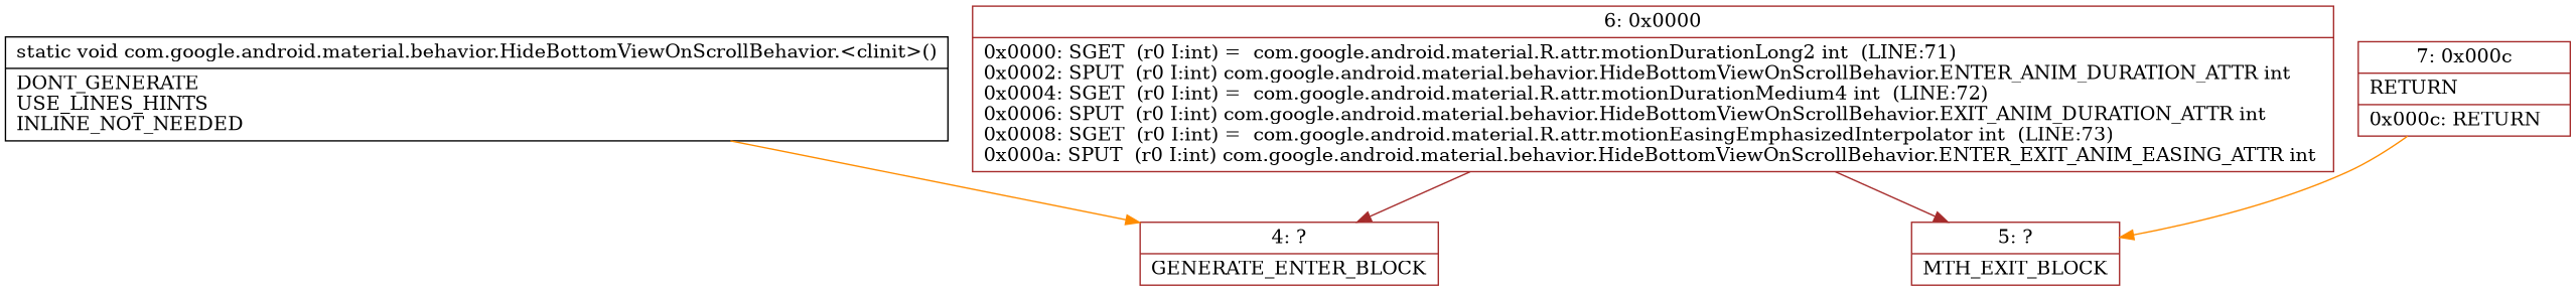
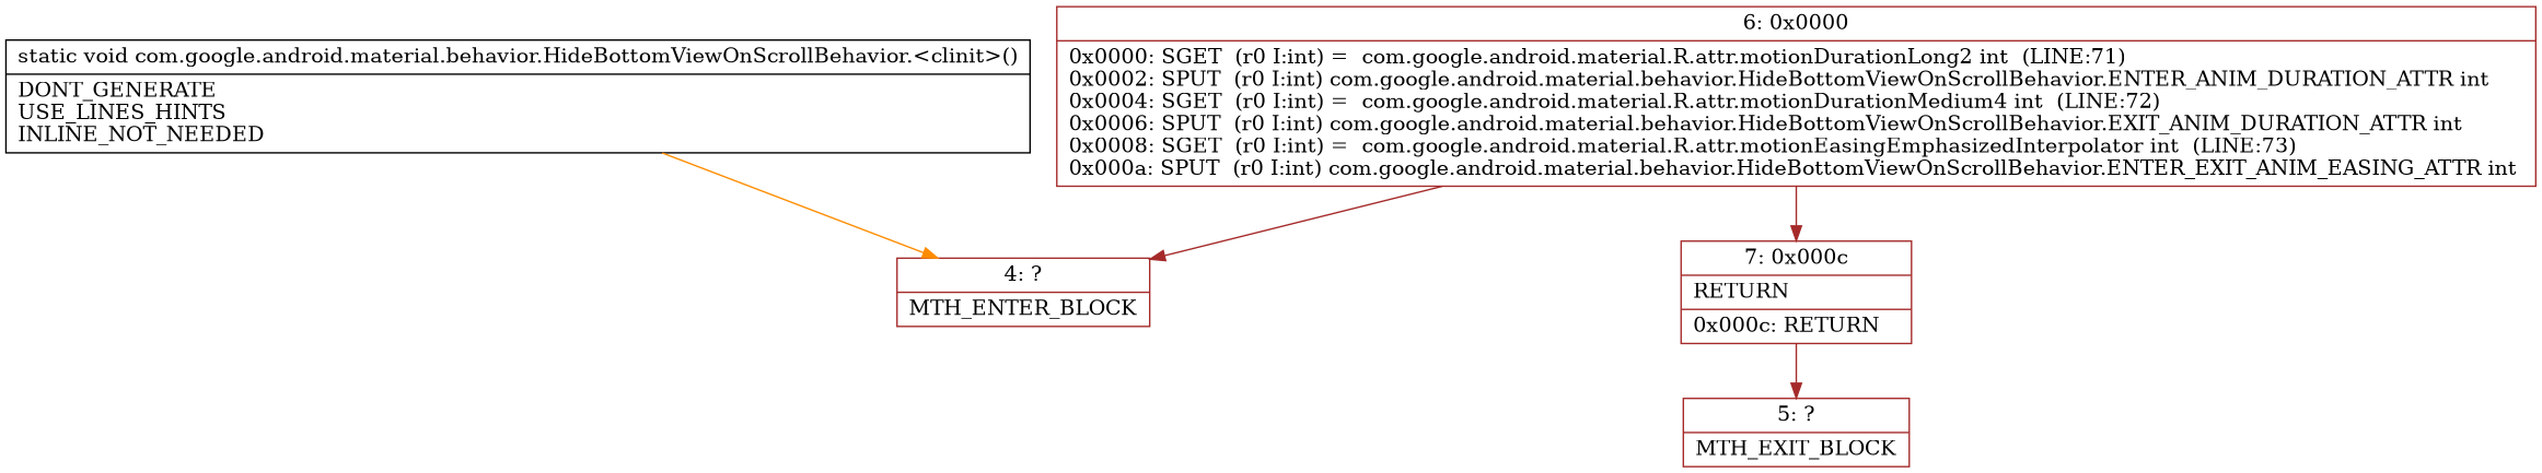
  digraph {
    node [color=brown shape=record]
    edge [color=brown]
-   n1 [label="{4\:\ ?|GENERATE_ENTER_BLOCK\l}"]
+   n1 [label="{4\:\ ?|MTH_ENTER_BLOCK\l}"]
    n2 [label="{6\:\ 0x0000|0x0000: SGET  (r0 I:int) =  com.google.android.material.R.attr.motionDurationLong2 int  (LINE:71)\l0x0002: SPUT  (r0 I:int) com.google.android.material.behavior.HideBottomViewOnScrollBehavior.ENTER_ANIM_DURATION_ATTR int \l0x0004: SGET  (r0 I:int) =  com.google.android.material.R.attr.motionDurationMedium4 int  (LINE:72)\l0x0006: SPUT  (r0 I:int) com.google.android.material.behavior.HideBottomViewOnScrollBehavior.EXIT_ANIM_DURATION_ATTR int \l0x0008: SGET  (r0 I:int) =  com.google.android.material.R.attr.motionEasingEmphasizedInterpolator int  (LINE:73)\l0x000a: SPUT  (r0 I:int) com.google.android.material.behavior.HideBottomViewOnScrollBehavior.ENTER_EXIT_ANIM_EASING_ATTR int \l}"]
    n3 [label="{7\:\ 0x000c|RETURN\l|0x000c: RETURN   \l}"]
    n4 [label="{5\:\ ?|MTH_EXIT_BLOCK\l}"]
    n5 [color=black label="{static void com.google.android.material.behavior.HideBottomViewOnScrollBehavior.\<clinit\>()  | DONT_GENERATE\lUSE_LINES_HINTS\lINLINE_NOT_NEEDED\l}"]
    n2 -> n1
-   n2 -> n4
-   n3 -> n4 [color=darkorange]
+   n2 -> n3
+   n3 -> n4
    n5 -> n1 [color=darkorange]
  }
